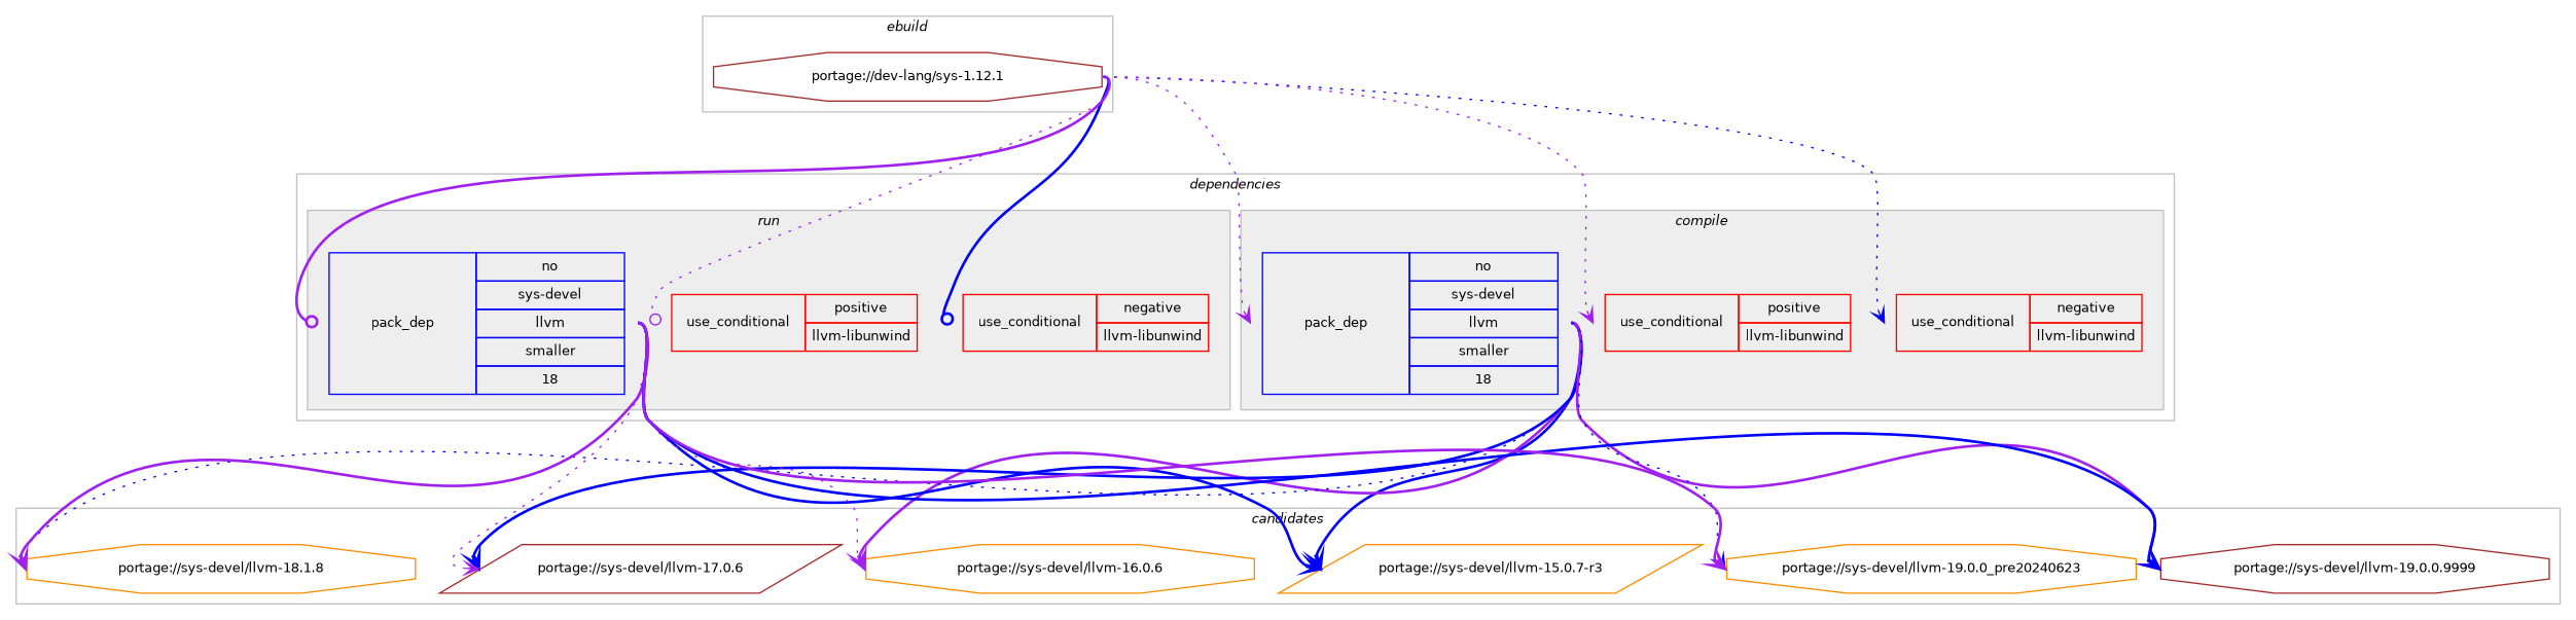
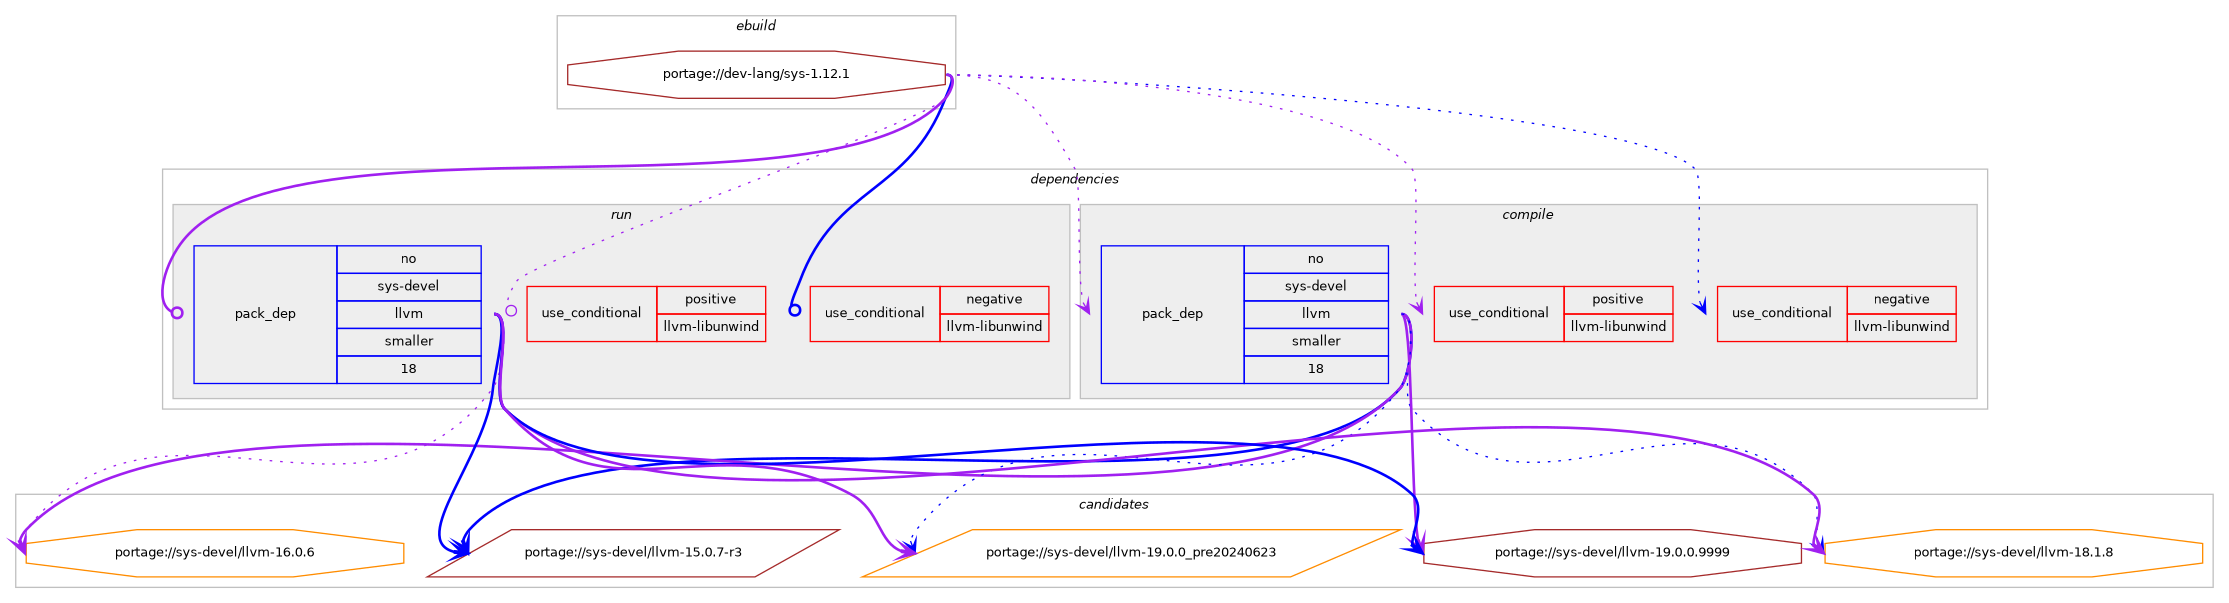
  digraph {
    compound=true
    concentrate=true
    fontname=Helvetica
    fontsize=10
    newrank=true
    rankdir=TB
    ranksep=1.5
    node [color=red fontname=Helvetica fontsize=10 shape=none]
    edge [arrowhead=vee color=purple headport=w style=bold tailport=e weight=100]
    n1 [color=brown label="portage://dev-lang/sys-1.12.1" shape=octagon width=4]
    n2 [label=<<TABLE BORDER="0" CELLBORDER="1" CELLSPACING="0" CELLPADDING="4"><TR><TD ROWSPAN="3" CELLPADDING="10">use_conditional</TD></TR><TR><TD>negative</TD></TR><TR><TD>llvm-libunwind</TD></TR></TABLE>>]
    n3 [label=<<TABLE BORDER="0" CELLBORDER="1" CELLSPACING="0" CELLPADDING="4"><TR><TD ROWSPAN="3" CELLPADDING="10">use_conditional</TD></TR><TR><TD>positive</TD></TR><TR><TD>llvm-libunwind</TD></TR></TABLE>>]
    n4 [color=blue label=<<TABLE BORDER="0" CELLBORDER="1" CELLSPACING="0" CELLPADDING="4" WIDTH="220"><TR><TD ROWSPAN="6" CELLPADDING="30">pack_dep</TD></TR><TR><TD WIDTH="110">no</TD></TR><TR><TD>sys-devel</TD></TR><TR><TD>llvm</TD></TR><TR><TD>smaller</TD></TR><TR><TD>18</TD></TR></TABLE>>]
    n5 [label=<<TABLE BORDER="0" CELLBORDER="1" CELLSPACING="0" CELLPADDING="4"><TR><TD ROWSPAN="3" CELLPADDING="10">use_conditional</TD></TR><TR><TD>negative</TD></TR><TR><TD>llvm-libunwind</TD></TR></TABLE>>]
    n6 [label=<<TABLE BORDER="0" CELLBORDER="1" CELLSPACING="0" CELLPADDING="4"><TR><TD ROWSPAN="3" CELLPADDING="10">use_conditional</TD></TR><TR><TD>positive</TD></TR><TR><TD>llvm-libunwind</TD></TR></TABLE>>]
    n7 [color=blue label=<<TABLE BORDER="0" CELLBORDER="1" CELLSPACING="0" CELLPADDING="4" WIDTH="220"><TR><TD ROWSPAN="6" CELLPADDING="30">pack_dep</TD></TR><TR><TD WIDTH="110">no</TD></TR><TR><TD>sys-devel</TD></TR><TR><TD>llvm</TD></TR><TR><TD>smaller</TD></TR><TR><TD>18</TD></TR></TABLE>>]
-   n8 [color=darkorange label="portage://sys-devel/llvm-15.0.7-r3" shape=parallelogram width=4]
+   n8 [color=brown label="portage://sys-devel/llvm-15.0.7-r3" shape=parallelogram width=4]
    n9 [color=darkorange label="portage://sys-devel/llvm-16.0.6" shape=octagon width=4]
-   n10 [color=brown label="portage://sys-devel/llvm-17.0.6" shape=parallelogram width=4]
    n11 [color=darkorange label="portage://sys-devel/llvm-18.1.8" shape=octagon width=4]
    n12 [color=brown label="portage://sys-devel/llvm-19.0.0.9999" shape=octagon width=4]
-   n13 [color=darkorange label="portage://sys-devel/llvm-19.0.0_pre20240623" shape=octagon width=4]
+   n13 [color=darkorange label="portage://sys-devel/llvm-19.0.0_pre20240623" shape=parallelogram width=4]
    subgraph cluster_1 {
      color=gray
      label=<<i>ebuild</i>>
      rank=same
      n1
    }
    subgraph cluster_2 {
      color=gray
      label=<<i>dependencies</i>>
      subgraph cluster_3 {
        color=gray
        fillcolor="#eeeeee"
        label=<<i>compile</i>>
        style=filled
        subgraph sub_4 {
          color=gray
          fillcolor="#eeeeee"
          label=<<i>compile</i>>
          style=filled
          n2
        }
        subgraph sub_5 {
          color=gray
          fillcolor="#eeeeee"
          label=<<i>compile</i>>
          style=filled
          n3
        }
        subgraph sub_6 {
          color=gray
          fillcolor="#eeeeee"
          label=<<i>compile</i>>
          style=filled
          n4
        }
      }
      subgraph cluster_7 {
        color=gray
        fillcolor="#eeeeee"
        label=<<i>compile and run</i>>
        style=filled
      }
      subgraph cluster_8 {
        color=gray
        fillcolor="#eeeeee"
        label=<<i>run</i>>
        style=filled
        subgraph sub_9 {
          color=gray
          fillcolor="#eeeeee"
          label=<<i>run</i>>
          style=filled
          n5
        }
        subgraph sub_10 {
          color=gray
          fillcolor="#eeeeee"
          label=<<i>run</i>>
          style=filled
          n6
        }
        subgraph sub_11 {
          color=gray
          fillcolor="#eeeeee"
          label=<<i>run</i>>
          style=filled
          n7
        }
      }
    }
    subgraph cluster_12 {
      color=gray
      label=<<i>candidates</i>>
      rank=same
      subgraph sub_13 {
        color=black
        label=<<i>candidates</i>>
        nodesep=1
        rank=same
        n8
        n9
-       n10
        n11
        n12
        n13
      }
      subgraph sub_14 {
        color=black
        label=<<i>candidates</i>>
        nodesep=1
        rank=same
        n8
        n9
-       n10
        n11
        n12
        n13
      }
    }
    n1 -> n2 [color=blue style=dotted weight=20]
    n1 -> n3 [style=dotted weight=20]
    n1 -> n4 [style=dotted weight=20]
    n1 -> n5 [arrowhead=odot color=blue weight=20]
    n1 -> n6 [arrowhead=odot style=dotted weight=20]
    n1 -> n7 [arrowhead=odot weight=20]
    n4 -> n8 [color=blue]
    n4 -> n9
-   n4 -> n10 [color=blue]
    n4 -> n11 [color=blue style=dotted]
    n4 -> n12
    n4 -> n13 [color=blue style=dotted]
    n7 -> n8 [color=blue]
    n7 -> n9 [style=dotted]
-   n7 -> n10 [style=dotted]
    n7 -> n11
    n7 -> n12 [color=blue]
    n7 -> n13
  }
